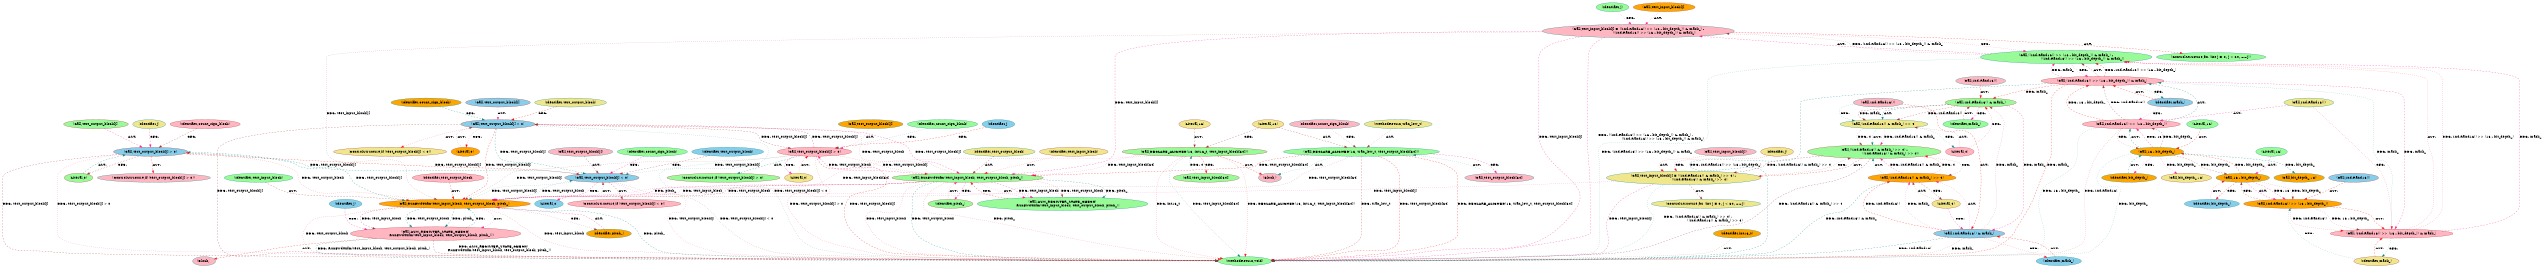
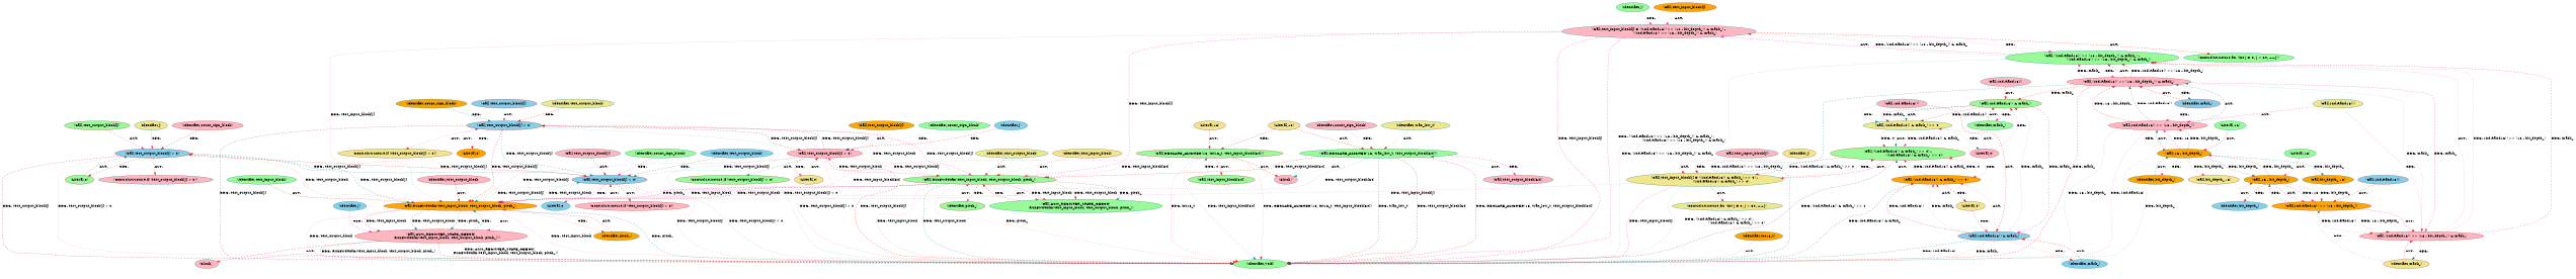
  digraph {
    node [color=teal fillcolor=palegreen style=filled]
    edge [color=red style=dashed]
    n1 [color=brown fillcolor=skyblue label="(Call,test_output_block[j] > 0)"]
    n2 [color=brown fillcolor=skyblue label="(Call,test_output_block[j] < 0)"]
    n3 [color=brown fillcolor=orange label="(Call,RunFwdTxfm(test_input_block, test_output_block, pitch_))"]
    n4 [fillcolor=lightpink label="(ControlStructure,if (test_output_block[j] > 0))"]
-   n5 [label="(MethodReturn,void)"]
+   n5 [label="(Identifier,void)"]
    n6 [color=brown label="(Literal,0)"]
    n7 [fillcolor=skyblue label="(Literal,0)"]
    n8 [color=brown fillcolor=lightpink label="(ControlStructure,if (test_output_block[j] < 0))"]
    n9 [color=brown fillcolor=lightpink label="(Call,ASM_REGISTER_STATE_CHECK(\n           RunFwdTxfm(test_input_block, test_output_block, pitch_)))"]
    n10 [fillcolor=orange label="(Identifier,pitch_)"]
    n11 [color=brown fillcolor=skyblue label="(Call,test_output_block[j] < 0)"]
    n12 [color=brown fillcolor=lightpink label="(Call,test_output_block[j] > 0)"]
    n13 [color=brown label="(Call,RunFwdTxfm(test_input_block, test_output_block, pitch_))"]
    n14 [color=brown fillcolor=khaki label="(ControlStructure,if (test_output_block[j] < 0))"]
    n15 [color=brown fillcolor=orange label="(Literal,0)"]
    n16 [color=brown label="(ControlStructure,if (test_output_block[j] > 0))"]
    n17 [color=brown fillcolor=khaki label="(Literal,0)"]
    n18 [label="(Call,ASM_REGISTER_STATE_CHECK(\n           RunFwdTxfm(test_input_block, test_output_block, pitch_)))"]
    n19 [color=brown label="(Identifier,pitch_)"]
    n20 [color=brown label="(Call,DECLARE_ALIGNED(16, int16_t, test_input_block[64]))"]
    n21 [color=brown label="(Call,test_input_block[64])"]
    n22 [fillcolor=lightpink label="(Block,)"]
    n23 [fillcolor=lightpink label="(Call,test_input_block[j] = ((rnd.Rand16() >> (16 - bit_depth_)) & mask_) -\n                              ((rnd.Rand16() >> (16 - bit_depth_)) & mask_))"]
    n24 [label="(Call,((rnd.Rand16() >> (16 - bit_depth_)) & mask_) -\n                              ((rnd.Rand16() >> (16 - bit_depth_)) & mask_))"]
    n25 [label="(ControlStructure,for (int j = 0; j < 64; ++j))"]
    n26 [color=brown fillcolor=lightpink label="(Call,(rnd.Rand16() >> (16 - bit_depth_)) & mask_)"]
    n27 [color=brown fillcolor=lightpink label="(Call,(rnd.Rand16() >> (16 - bit_depth_)) & mask_)"]
    n28 [color=brown label="(Call,rnd.Rand16() & mask_)"]
    n29 [color=brown fillcolor=skyblue label="(Identifier,mask_)"]
    n30 [color=brown fillcolor=khaki label="(Identifier,mask_)"]
    n31 [color=brown fillcolor=orange label="(Call,rnd.Rand16() >> (16 - bit_depth_))"]
    n32 [fillcolor=orange label="(Call,16 - bit_depth_)"]
    n33 [fillcolor=orange label="(Call,16 - bit_depth_)"]
    n34 [fillcolor=skyblue label="(Identifier,bit_depth_)"]
    n35 [color=brown fillcolor=lightpink label="(Call,rnd.Rand16() >> (16 - bit_depth_))"]
    n36 [fillcolor=orange label="(Call,bit_depth_ - 8)"]
    n37 [fillcolor=orange label="(Identifier,bit_depth_)"]
    n38 [color=brown fillcolor=khaki label="(Call,bit_depth_ - 8)"]
    n39 [fillcolor=khaki label="(Call,(rnd.Rand16() & mask_) >> 4)"]
    n40 [color=brown fillcolor=skyblue label="(Call,rnd.Rand16() & mask_)"]
    n41 [label="(Identifier,mask_)"]
    n42 [label="(Call,DECLARE_ALIGNED(16, tran_low_t, test_output_block[64]))"]
    n43 [fillcolor=lightpink label="(Call,test_output_block[64])"]
    n44 [fillcolor=lightpink label="(Block,)"]
    n45 [fillcolor=khaki label="(Call,test_input_block[j] = ((rnd.Rand16() & mask_) >> 4) -\n                              ((rnd.Rand16() & mask_) >> 4))"]
    n46 [color=brown label="(Call,((rnd.Rand16() & mask_) >> 4) -\n                              ((rnd.Rand16() & mask_) >> 4))"]
    n47 [fillcolor=khaki label="(ControlStructure,for (int j = 0; j < 64; ++j))"]
    n48 [color=brown fillcolor=orange label="(Call,(rnd.Rand16() & mask_) >> 4)"]
    n49 [color=brown fillcolor=khaki label="(Literal,4)"]
    n50 [color=brown fillcolor=lightpink label="(Literal,4)"]
    n51 [fillcolor=skyblue label="(Identifier,mask_)"]
    n52 [color=brown fillcolor=skyblue label="(Call,test_output_block[j])"]
    n53 [fillcolor=lightpink label="(Call,rnd.Rand16())"]
    n54 [label="(Identifier,count_sign_block)"]
    n55 [color=brown fillcolor=khaki label="(Identifier,j)"]
    n56 [color=brown fillcolor=khaki label="(Literal,16)"]
    n57 [fillcolor=lightpink label="(Call,test_output_block[j])"]
    n58 [label="(Identifier,j)"]
    n59 [fillcolor=khaki label="(Identifier,test_output_block)"]
-   n60 [fillcolor=khaki label="(MethodReturn,tran_low_t)"]
+   n60 [fillcolor=khaki label="(Identifier,tran_low_t)"]
    n61 [fillcolor=khaki label="(Identifier,test_output_block)"]
    n62 [color=brown fillcolor=khaki label="(Literal,16)"]
    n63 [color=brown fillcolor=khaki label="(Identifier,test_input_block)"]
    n64 [color=brown fillcolor=skyblue label="(Call,rnd.Rand16())"]
    n65 [color=brown label="(Call,test_output_block[j])"]
    n66 [fillcolor=orange label="(Call,test_output_block[j])"]
    n67 [label="(Literal,16)"]
    n68 [fillcolor=skyblue label="(Identifier,j)"]
    n69 [fillcolor=orange label="(Identifier,int16_t)"]
    n70 [fillcolor=lightpink label="(Identifier,count_sign_block)"]
    n71 [fillcolor=lightpink label="(Call,test_input_block[j])"]
    n72 [fillcolor=orange label="(Identifier,count_sign_block)"]
    n73 [fillcolor=khaki label="(Call,rnd.Rand16())"]
    n74 [label="(Identifier,count_sign_block)"]
    n75 [fillcolor=skyblue label="(Identifier,j)"]
    n76 [label="(Literal,16)"]
    n77 [fillcolor=lightpink label="(Call,rnd.Rand16())"]
    n78 [fillcolor=skyblue label="(Identifier,test_output_block)"]
    n79 [fillcolor=khaki label="(Identifier,j)"]
    n80 [color=brown fillcolor=orange label="(Call,test_input_block[j])"]
    n81 [color=brown fillcolor=lightpink label="(Identifier,test_output_block)"]
    n82 [label="(Identifier,test_input_block)"]
    n83 [color=brown fillcolor=lightpink label="(Identifier,count_sign_block)"]
    n1 -> n2 [label="DDG: test_output_block[j]"]
    n1 -> n3 [color=teal label="DDG: test_output_block[j]"]
    n1 -> n4 [label="AST: "]
    n1 -> n5 [color=brown label="DDG: test_output_block[j]"]
    n1 -> n5 [color=deeppink label="DDG: test_output_block[j] > 0" style=dotted]
    n1 -> n6 [color=brown label="CFG: "]
    n2 -> n1 [color=teal label="DDG: test_output_block[j]"]
    n2 -> n3 [color=teal label="DDG: test_output_block[j]" style=dotted]
    n2 -> n5 [color=deeppink label="DDG: test_output_block[j]" style=dotted]
    n2 -> n5 [color=brown label="DDG: test_output_block[j] < 0" style=dotted]
    n2 -> n7 [color=deeppink label="CFG: "]
    n2 -> n8 [color=brown label="AST: "]
    n3 -> n1 [label="DDG: test_output_block" style=dotted]
    n3 -> n2 [color=teal label="DDG: test_output_block" style=dotted]
    n3 -> n5 [color=teal label="DDG: pitch_"]
    n3 -> n5 [label="DDG: test_output_block" style=dotted]
    n3 -> n5 [label="DDG: test_input_block" style=dotted]
    n3 -> n9 [color=deeppink label="AST: " style=dotted]
    n3 -> n9 [color=brown label="DDG: test_input_block"]
    n3 -> n9 [color=teal label="DDG: test_output_block"]
    n3 -> n9 [color=teal label="DDG: pitch_"]
    n3 -> n10 [color=brown label="CFG: " style=dotted]
    n6 -> n1 [color=teal label="AST: "]
    n7 -> n2 [color=brown label="AST: " style=dotted]
    n9 -> n3 [color=teal label="CFG: "]
    n9 -> n5 [color=teal label="DDG: RunFwdTxfm(test_input_block, test_output_block, pitch_)"]
    n9 -> n5 [color=brown label="DDG: ASM_REGISTER_STATE_CHECK(\n           RunFwdTxfm(test_input_block, test_output_block, pitch_))"]
    n9 -> n44 [label="AST: "]
    n10 -> n3 [color=deeppink label="AST: "]
    n11 -> n2 [color=teal label="DDG: test_output_block[j]"]
    n11 -> n3 [label="DDG: test_output_block[j]"]
    n11 -> n5 [color=brown label="DDG: test_output_block[j]"]
    n11 -> n5 [color=teal label="DDG: test_output_block[j] < 0" style=dotted]
    n11 -> n12 [color=brown label="DDG: test_output_block[j]"]
    n11 -> n13 [color=deeppink label="DDG: test_output_block[j]"]
    n11 -> n14 [label="AST: " style=dotted]
    n11 -> n15 [label="CFG: " style=dotted]
    n12 -> n2 [color=teal label="DDG: test_output_block[j]" style=dotted]
    n12 -> n3 [color=brown label="DDG: test_output_block[j]" style=dotted]
    n12 -> n5 [label="DDG: test_output_block[j]"]
    n12 -> n5 [label="DDG: test_output_block[j] > 0" style=dotted]
    n12 -> n11 [color=brown label="DDG: test_output_block[j]"]
    n12 -> n13 [label="DDG: test_output_block[j]" style=dotted]
    n12 -> n16 [color=teal label="AST: "]
    n12 -> n17 [color=deeppink label="CFG: "]
    n13 -> n3 [color=deeppink label="DDG: test_input_block" style=dotted]
    n13 -> n3 [color=brown label="DDG: test_output_block"]
    n13 -> n3 [color=deeppink label="DDG: pitch_"]
    n13 -> n5 [label="DDG: test_input_block" style=dotted]
    n13 -> n5 [color=teal label="DDG: test_output_block"]
    n13 -> n5 [label="DDG: pitch_" style=dotted]
    n13 -> n11 [color=brown label="DDG: test_output_block" style=dotted]
    n13 -> n12 [color=deeppink label="DDG: test_output_block"]
    n13 -> n18 [color=deeppink label="AST: " style=dotted]
    n13 -> n18 [color=deeppink label="DDG: test_input_block"]
    n13 -> n18 [color=brown label="DDG: test_output_block" style=dotted]
    n13 -> n18 [color=teal label="DDG: pitch_"]
    n13 -> n19 [color=deeppink label="CFG: "]
    n15 -> n11 [color=brown label="AST: " style=dotted]
    n17 -> n12 [label="AST: " style=dotted]
    n18 -> n13 [label="CFG: "]
    n19 -> n13 [color=deeppink label="AST: " style=dotted]
    n20 -> n3 [color=deeppink label="DDG: test_input_block[64]" style=dotted]
    n20 -> n5 [color=teal label="DDG: test_input_block[64]" style=dotted]
    n20 -> n5 [label="DDG: DECLARE_ALIGNED(16, int16_t, test_input_block[64])" style=dotted]
    n20 -> n5 [label="DDG: int16_t" style=dotted]
    n20 -> n13 [color=deeppink label="DDG: test_input_block[64]" style=dotted]
-   n20 -> n21 [label="CFG: "]
+   n20 -> n21 [label="AST: "]
    n20 -> n22 [label="AST: "]
    n21 -> n20 [color=teal label="DDG: 4" style=dotted]
    n23 -> n3 [color=brown label="DDG: test_input_block[j]" style=dotted]
    n23 -> n5 [color=deeppink label="DDG: test_input_block[j]"]
    n23 -> n5 [color=deeppink label="DDG: ((rnd.Rand16() >> (16 - bit_depth_)) & mask_) -\n                              ((rnd.Rand16() >> (16 - bit_depth_)) & mask_)"]
    n23 -> n13 [color=deeppink label="DDG: test_input_block[j]"]
    n23 -> n24 [color=deeppink label="CFG: " style=dotted]
    n23 -> n25 [label="AST: "]
    n24 -> n5 [color=teal label="DDG: (rnd.Rand16() >> (16 - bit_depth_)) & mask_" style=dotted]
    n24 -> n23 [color=deeppink label="AST: "]
    n24 -> n23 [color=brown label="DDG: (rnd.Rand16() >> (16 - bit_depth_)) & mask_" style=dotted]
    n24 -> n26 [color=deeppink label="CFG: " style=dotted]
    n26 -> n5 [color=teal label="DDG: rnd.Rand16() >> (16 - bit_depth_)"]
    n26 -> n5 [label="DDG: mask_"]
    n26 -> n24 [color=brown label="AST: "]
    n26 -> n24 [label="DDG: rnd.Rand16() >> (16 - bit_depth_)"]
    n26 -> n24 [color=deeppink label="DDG: mask_"]
    n26 -> n27 [color=deeppink label="DDG: mask_"]
    n26 -> n28 [label="DDG: mask_"]
    n26 -> n29 [color=teal label="CFG: " style=dotted]
    n27 -> n24 [label="AST: " style=dotted]
    n27 -> n24 [label="DDG: rnd.Rand16() >> (16 - bit_depth_)" style=dotted]
    n27 -> n24 [color=deeppink label="DDG: mask_"]
    n27 -> n26 [color=teal label="DDG: mask_" style=dotted]
    n27 -> n30 [color=teal label="CFG: " style=dotted]
    n28 -> n39 [color=teal label="AST: "]
    n28 -> n39 [color=brown label="DDG: rnd.Rand16()"]
    n28 -> n39 [color=brown label="DDG: mask_"]
    n28 -> n40 [color=deeppink label="DDG: mask_"]
    n28 -> n41 [color=deeppink label="CFG: "]
    n29 -> n26 [label="AST: "]
    n29 -> n35 [color=deeppink label="CFG: " style=dotted]
    n30 -> n27 [label="AST: "]
    n30 -> n31 [color=teal label="CFG: " style=dotted]
    n31 -> n27 [label="AST: "]
    n31 -> n27 [label="DDG: rnd.Rand16()" style=dotted]
    n31 -> n27 [color=brown label="DDG: 16 - bit_depth_" style=dotted]
    n31 -> n32 [color=brown label="CFG: "]
    n32 -> n31 [color=deeppink label="AST: "]
    n32 -> n31 [color=deeppink label="DDG: 16"]
    n32 -> n31 [color=brown label="DDG: bit_depth_" style=dotted]
    n32 -> n33 [label="DDG: bit_depth_"]
    n32 -> n34 [label="CFG: "]
    n33 -> n5 [color=teal label="DDG: bit_depth_" style=dotted]
    n33 -> n32 [color=brown label="DDG: bit_depth_"]
    n33 -> n35 [color=teal label="AST: "]
    n33 -> n35 [color=deeppink label="DDG: 16"]
    n33 -> n35 [color=brown label="DDG: bit_depth_"]
    n33 -> n36 [color=teal label="DDG: bit_depth_"]
    n33 -> n37 [color=deeppink label="CFG: " style=dotted]
    n33 -> n38 [color=deeppink label="DDG: bit_depth_" style=dotted]
    n34 -> n32 [label="AST: " style=dotted]
    n35 -> n5 [color=teal label="DDG: 16 - bit_depth_" style=dotted]
    n35 -> n5 [label="DDG: rnd.Rand16()" style=dotted]
    n35 -> n26 [color=teal label="AST: "]
    n35 -> n26 [color=brown label="DDG: rnd.Rand16()"]
    n35 -> n26 [label="DDG: 16 - bit_depth_"]
    n35 -> n33 [color=brown label="CFG: " style=dotted]
    n37 -> n33 [color=teal label="AST: "]
    n39 -> n46 [color=teal label="AST: " style=dotted]
    n39 -> n46 [color=deeppink label="DDG: rnd.Rand16() & mask_" style=dotted]
    n39 -> n46 [color=brown label="DDG: 4" style=dotted]
    n39 -> n50 [color=teal label="CFG: " style=dotted]
    n40 -> n5 [color=teal label="DDG: rnd.Rand16()"]
    n40 -> n5 [color=brown label="DDG: mask_" style=dotted]
    n40 -> n28 [color=brown label="DDG: mask_" style=dotted]
    n40 -> n48 [color=deeppink label="AST: " style=dotted]
    n40 -> n48 [label="DDG: rnd.Rand16()"]
    n40 -> n48 [color=deeppink label="DDG: mask_" style=dotted]
    n40 -> n51 [label="CFG: " style=dotted]
    n41 -> n28 [color=brown label="AST: "]
    n42 -> n3 [color=brown label="DDG: test_output_block[64]" style=dotted]
    n42 -> n5 [color=brown label="DDG: tran_low_t"]
    n42 -> n5 [label="DDG: test_output_block[64]"]
    n42 -> n5 [label="DDG: DECLARE_ALIGNED(16, tran_low_t, test_output_block[64])"]
    n42 -> n13 [label="DDG: test_output_block[64]"]
    n42 -> n22 [color=teal label="AST: " style=dotted]
    n42 -> n43 [color=deeppink label="CFG: "]
    n43 -> n42 [color=teal label="AST: " style=dotted]
    n45 -> n3 [color=deeppink label="DDG: test_input_block[j]" style=dotted]
    n45 -> n5 [color=deeppink label="DDG: test_input_block[j]"]
    n45 -> n5 [color=teal label="DDG: ((rnd.Rand16() & mask_) >> 4) -\n                              ((rnd.Rand16() & mask_) >> 4)" style=dotted]
    n45 -> n46 [color=brown label="CFG: " style=dotted]
    n45 -> n47 [color=brown label="AST: "]
    n46 -> n5 [color=brown label="DDG: (rnd.Rand16() & mask_) >> 4"]
    n46 -> n45 [label="AST: "]
    n46 -> n45 [color=brown label="DDG: (rnd.Rand16() & mask_) >> 4"]
    n46 -> n48 [color=brown label="CFG: " style=dotted]
    n48 -> n5 [color=teal label="DDG: rnd.Rand16() & mask_"]
    n48 -> n46 [color=teal label="AST: " style=dotted]
    n48 -> n46 [color=deeppink label="DDG: rnd.Rand16() & mask_"]
    n48 -> n46 [label="DDG: 4" style=dotted]
    n48 -> n49 [color=brown label="CFG: "]
    n49 -> n40 [color=deeppink label="CFG: "]
    n49 -> n48 [color=brown label="AST: " style=dotted]
    n50 -> n28 [label="CFG: " style=dotted]
    n50 -> n39 [color=brown label="AST: " style=dotted]
    n51 -> n40 [label="AST: "]
    n52 -> n11 [color=deeppink label="AST: " style=dotted]
    n53 -> n39 [color=teal label="CFG: " style=dotted]
    n53 -> n40 [label="AST: "]
    n54 -> n12 [color=teal label="CFG: " style=dotted]
    n55 -> n45 [label="CFG: " style=dotted]
    n56 -> n20 [color=brown label="CFG: "]
    n56 -> n42 [color=brown label="AST: "]
    n57 -> n2 [color=brown label="AST: "]
    n58 -> n23 [color=deeppink label="CFG: " style=dotted]
    n59 -> n11 [label="CFG: "]
    n60 -> n42 [color=brown label="AST: " style=dotted]
    n61 -> n13 [color=brown label="AST: "]
    n62 -> n20 [color=brown label="AST: "]
    n63 -> n13 [label="AST: " style=dotted]
    n64 -> n31 [label="AST: "]
    n65 -> n1 [color=deeppink label="AST: "]
    n66 -> n12 [color=deeppink label="AST: " style=dotted]
    n67 -> n32 [color=deeppink label="AST: "]
    n68 -> n12 [label="CFG: "]
    n69 -> n5 [color=brown label="AST: " style=dotted]
    n70 -> n42 [color=brown label="CFG: " style=dotted]
    n71 -> n45 [label="AST: " style=dotted]
    n72 -> n11 [color=teal label="CFG: "]
    n73 -> n27 [label="CFG: " style=dotted]
    n73 -> n35 [color=deeppink label="AST: "]
    n74 -> n2 [color=deeppink label="CFG: "]
    n75 -> n9 [color=deeppink label="CFG: "]
    n76 -> n33 [label="AST: "]
    n77 -> n28 [label="AST: "]
    n78 -> n2 [color=brown label="CFG: "]
    n79 -> n1 [color=deeppink label="CFG: "]
    n80 -> n23 [color=deeppink label="AST: " style=dotted]
    n81 -> n3 [label="AST: "]
    n82 -> n3 [color=brown label="AST: "]
    n83 -> n1 [color=brown label="CFG: "]
  }
